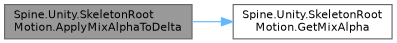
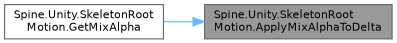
  digraph {
    rankdir=LR
    node [fontname=Helvetica fontsize=10 shape=box style=filled]
    n1 [color=gray40 fillcolor=grey60 fontcolor=black height=0.2 label="Spine.Unity.SkeletonRoot\lMotion.ApplyMixAlphaToDelta" width=0.4]
    n2 [color=grey40 fillcolor=white height=0.2 label="Spine.Unity.SkeletonRoot\lMotion.GetMixAlpha" width=0.4]
-   n1 -> n2 [color=steelblue1 fontname=Helvetica fontsize=10 labelfontname=Helvetica labelfontsize=10 style=solid]
+   n2 -> n1 [color=steelblue1 fontname=Helvetica fontsize=10 labelfontname=Helvetica labelfontsize=10 style=solid]
  }
